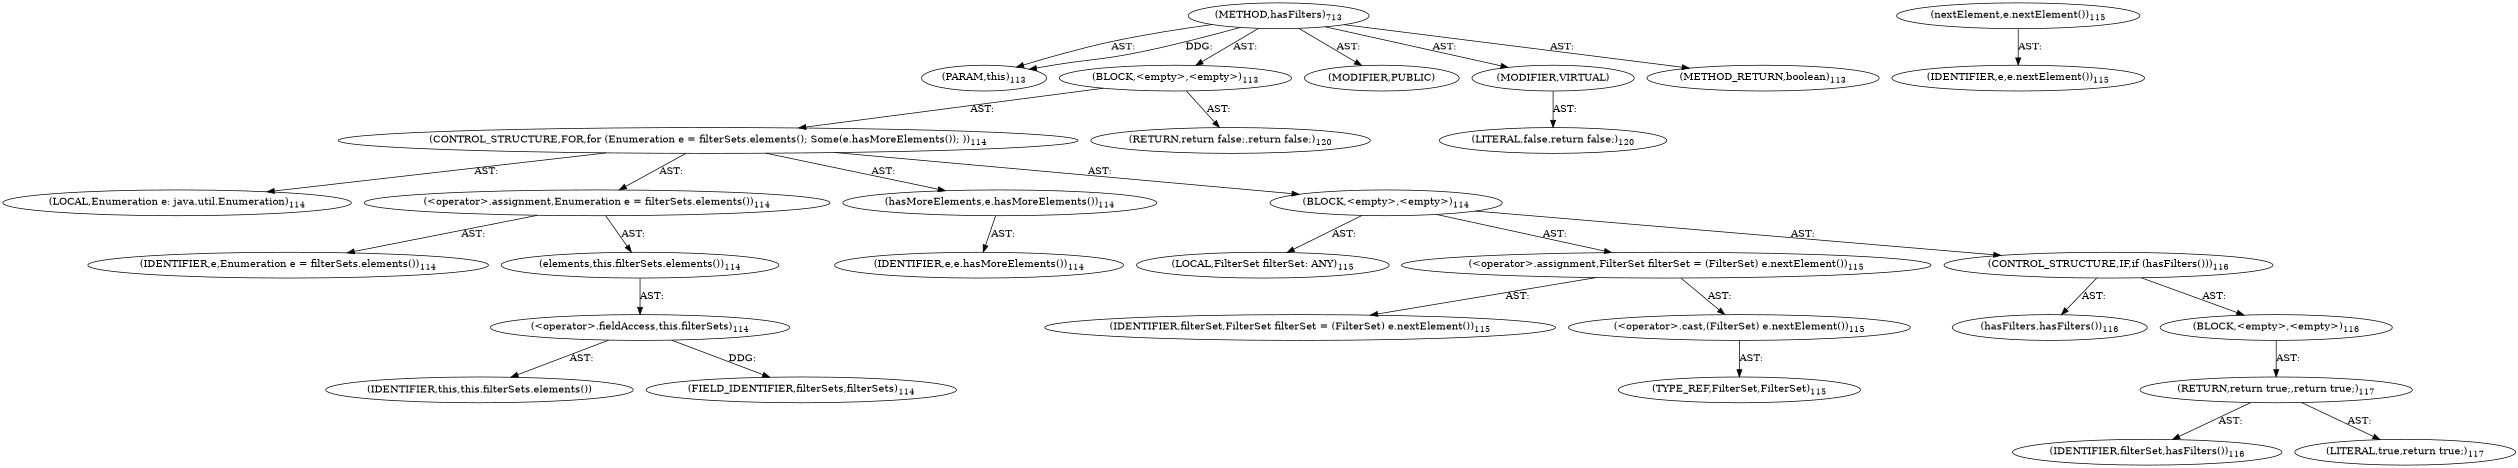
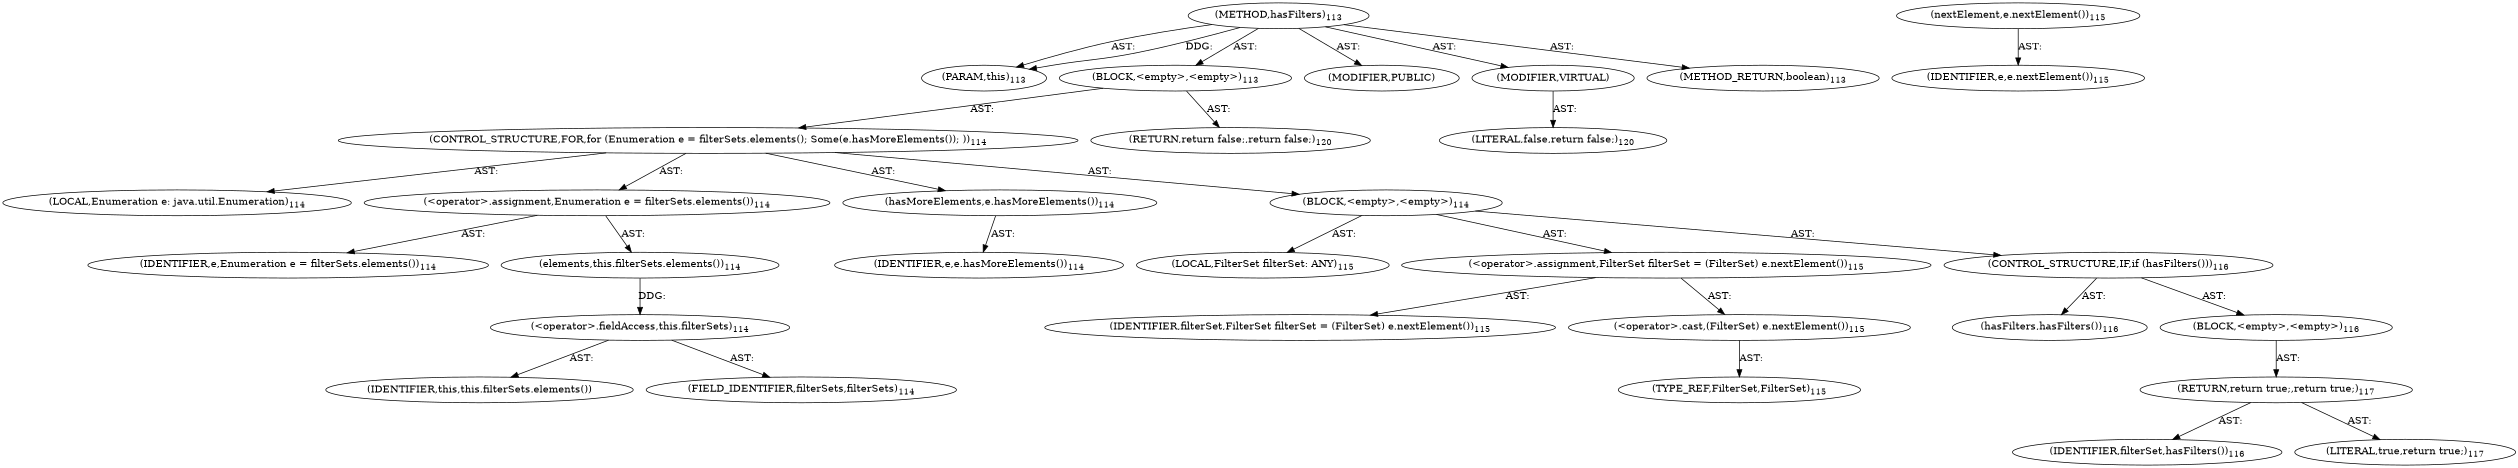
  digraph {
-   n1 [label=<(METHOD,hasFilters)<SUB>713</SUB>>]
+   n1 [label=<(METHOD,hasFilters)<SUB>113</SUB>>]
    n2 [label=<(PARAM,this)<SUB>113</SUB>>]
    n3 [label=<(BLOCK,&lt;empty&gt;,&lt;empty&gt;)<SUB>113</SUB>>]
    n4 [label=<(MODIFIER,PUBLIC)>]
    n5 [label=<(MODIFIER,VIRTUAL)>]
    n6 [label=<(METHOD_RETURN,boolean)<SUB>113</SUB>>]
    n7 [label=<(CONTROL_STRUCTURE,FOR,for (Enumeration e = filterSets.elements(); Some(e.hasMoreElements()); ))<SUB>114</SUB>>]
    n8 [label=<(RETURN,return false;,return false;)<SUB>120</SUB>>]
    n9 [label=<(LITERAL,false,return false;)<SUB>120</SUB>>]
    n10 [label=<(LOCAL,Enumeration e: java.util.Enumeration)<SUB>114</SUB>>]
    n11 [label=<(&lt;operator&gt;.assignment,Enumeration e = filterSets.elements())<SUB>114</SUB>>]
    n12 [label=<(hasMoreElements,e.hasMoreElements())<SUB>114</SUB>>]
    n13 [label=<(BLOCK,&lt;empty&gt;,&lt;empty&gt;)<SUB>114</SUB>>]
    n14 [label=<(IDENTIFIER,e,Enumeration e = filterSets.elements())<SUB>114</SUB>>]
    n15 [label=<(elements,this.filterSets.elements())<SUB>114</SUB>>]
    n16 [label=<(IDENTIFIER,e,e.hasMoreElements())<SUB>114</SUB>>]
    n17 [label=<(LOCAL,FilterSet filterSet: ANY)<SUB>115</SUB>>]
    n18 [label=<(&lt;operator&gt;.assignment,FilterSet filterSet = (FilterSet) e.nextElement())<SUB>115</SUB>>]
    n19 [label=<(CONTROL_STRUCTURE,IF,if (hasFilters()))<SUB>116</SUB>>]
    n20 [label=<(&lt;operator&gt;.fieldAccess,this.filterSets)<SUB>114</SUB>>]
    n21 [label=<(IDENTIFIER,this,this.filterSets.elements())>]
    n22 [label=<(FIELD_IDENTIFIER,filterSets,filterSets)<SUB>114</SUB>>]
    n23 [label=<(IDENTIFIER,filterSet,FilterSet filterSet = (FilterSet) e.nextElement())<SUB>115</SUB>>]
    n24 [label=<(&lt;operator&gt;.cast,(FilterSet) e.nextElement())<SUB>115</SUB>>]
    n25 [label=<(hasFilters,hasFilters())<SUB>116</SUB>>]
    n26 [label=<(BLOCK,&lt;empty&gt;,&lt;empty&gt;)<SUB>116</SUB>>]
    n27 [label=<(TYPE_REF,FilterSet,FilterSet)<SUB>115</SUB>>]
    n28 [label=<(nextElement,e.nextElement())<SUB>115</SUB>>]
    n29 [label=<(IDENTIFIER,e,e.nextElement())<SUB>115</SUB>>]
    n30 [label=<(RETURN,return true;,return true;)<SUB>117</SUB>>]
    n31 [label=<(IDENTIFIER,filterSet,hasFilters())<SUB>116</SUB>>]
    n32 [label=<(LITERAL,true,return true;)<SUB>117</SUB>>]
    n1 -> n2 [label="AST: "]
    n1 -> n2 [label="DDG: "]
    n1 -> n3 [label="AST: "]
    n1 -> n4 [label="AST: "]
    n1 -> n5 [label="AST: "]
    n1 -> n6 [label="AST: "]
    n3 -> n7 [label="AST: "]
    n3 -> n8 [label="AST: "]
    n5 -> n9 [label="AST: "]
    n7 -> n10 [label="AST: "]
    n7 -> n11 [label="AST: "]
    n7 -> n12 [label="AST: "]
    n7 -> n13 [label="AST: "]
    n11 -> n14 [label="AST: "]
    n11 -> n15 [label="AST: "]
    n12 -> n16 [label="AST: "]
    n13 -> n17 [label="AST: "]
    n13 -> n18 [label="AST: "]
    n13 -> n19 [label="AST: "]
-   n15 -> n20 [label="AST: "]
+   n15 -> n20 [label="DDG: "]
    n18 -> n23 [label="AST: "]
    n18 -> n24 [label="AST: "]
    n19 -> n25 [label="AST: "]
    n19 -> n26 [label="AST: "]
    n20 -> n21 [label="AST: "]
-   n20 -> n22 [label="DDG: "]
+   n20 -> n22 [label="AST: "]
    n24 -> n27 [label="AST: "]
    n26 -> n30 [label="AST: "]
    n28 -> n29 [label="AST: "]
    n30 -> n31 [label="AST: "]
    n30 -> n32 [label="AST: "]
  }
